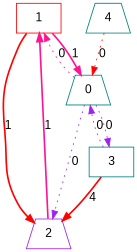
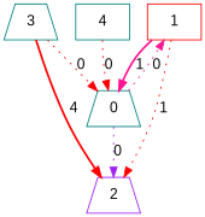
  digraph {
    fontname="Liberation Sans"
    node [color=teal fontname="Liberation Sans" shape=trapezium]
    edge [color=red fontname="Liberation Sans" style=dotted]
    1 [color=red shape=box]
    0
    2 [color=purple]
-   3 [shape=box]
-   4
+   3
+   4 [shape=box]
    1 -> 0 [color=deeppink label=1 style=bold]
-   1 -> 2 [label=1 style=bold]
+   1 -> 2 [label=1]
    0 -> 1 [color=deeppink label=0]
    0 -> 2 [color=purple label=0]
-   0 -> 3 [color=purple label=0]
-   2 -> 1 [color=deeppink label=1 style=bold]
-   3 -> 0 [color=purple label=0]
+   3 -> 0 [label=0]
    3 -> 2 [label=4 style=bold]
    4 -> 0 [label=0]
  }
